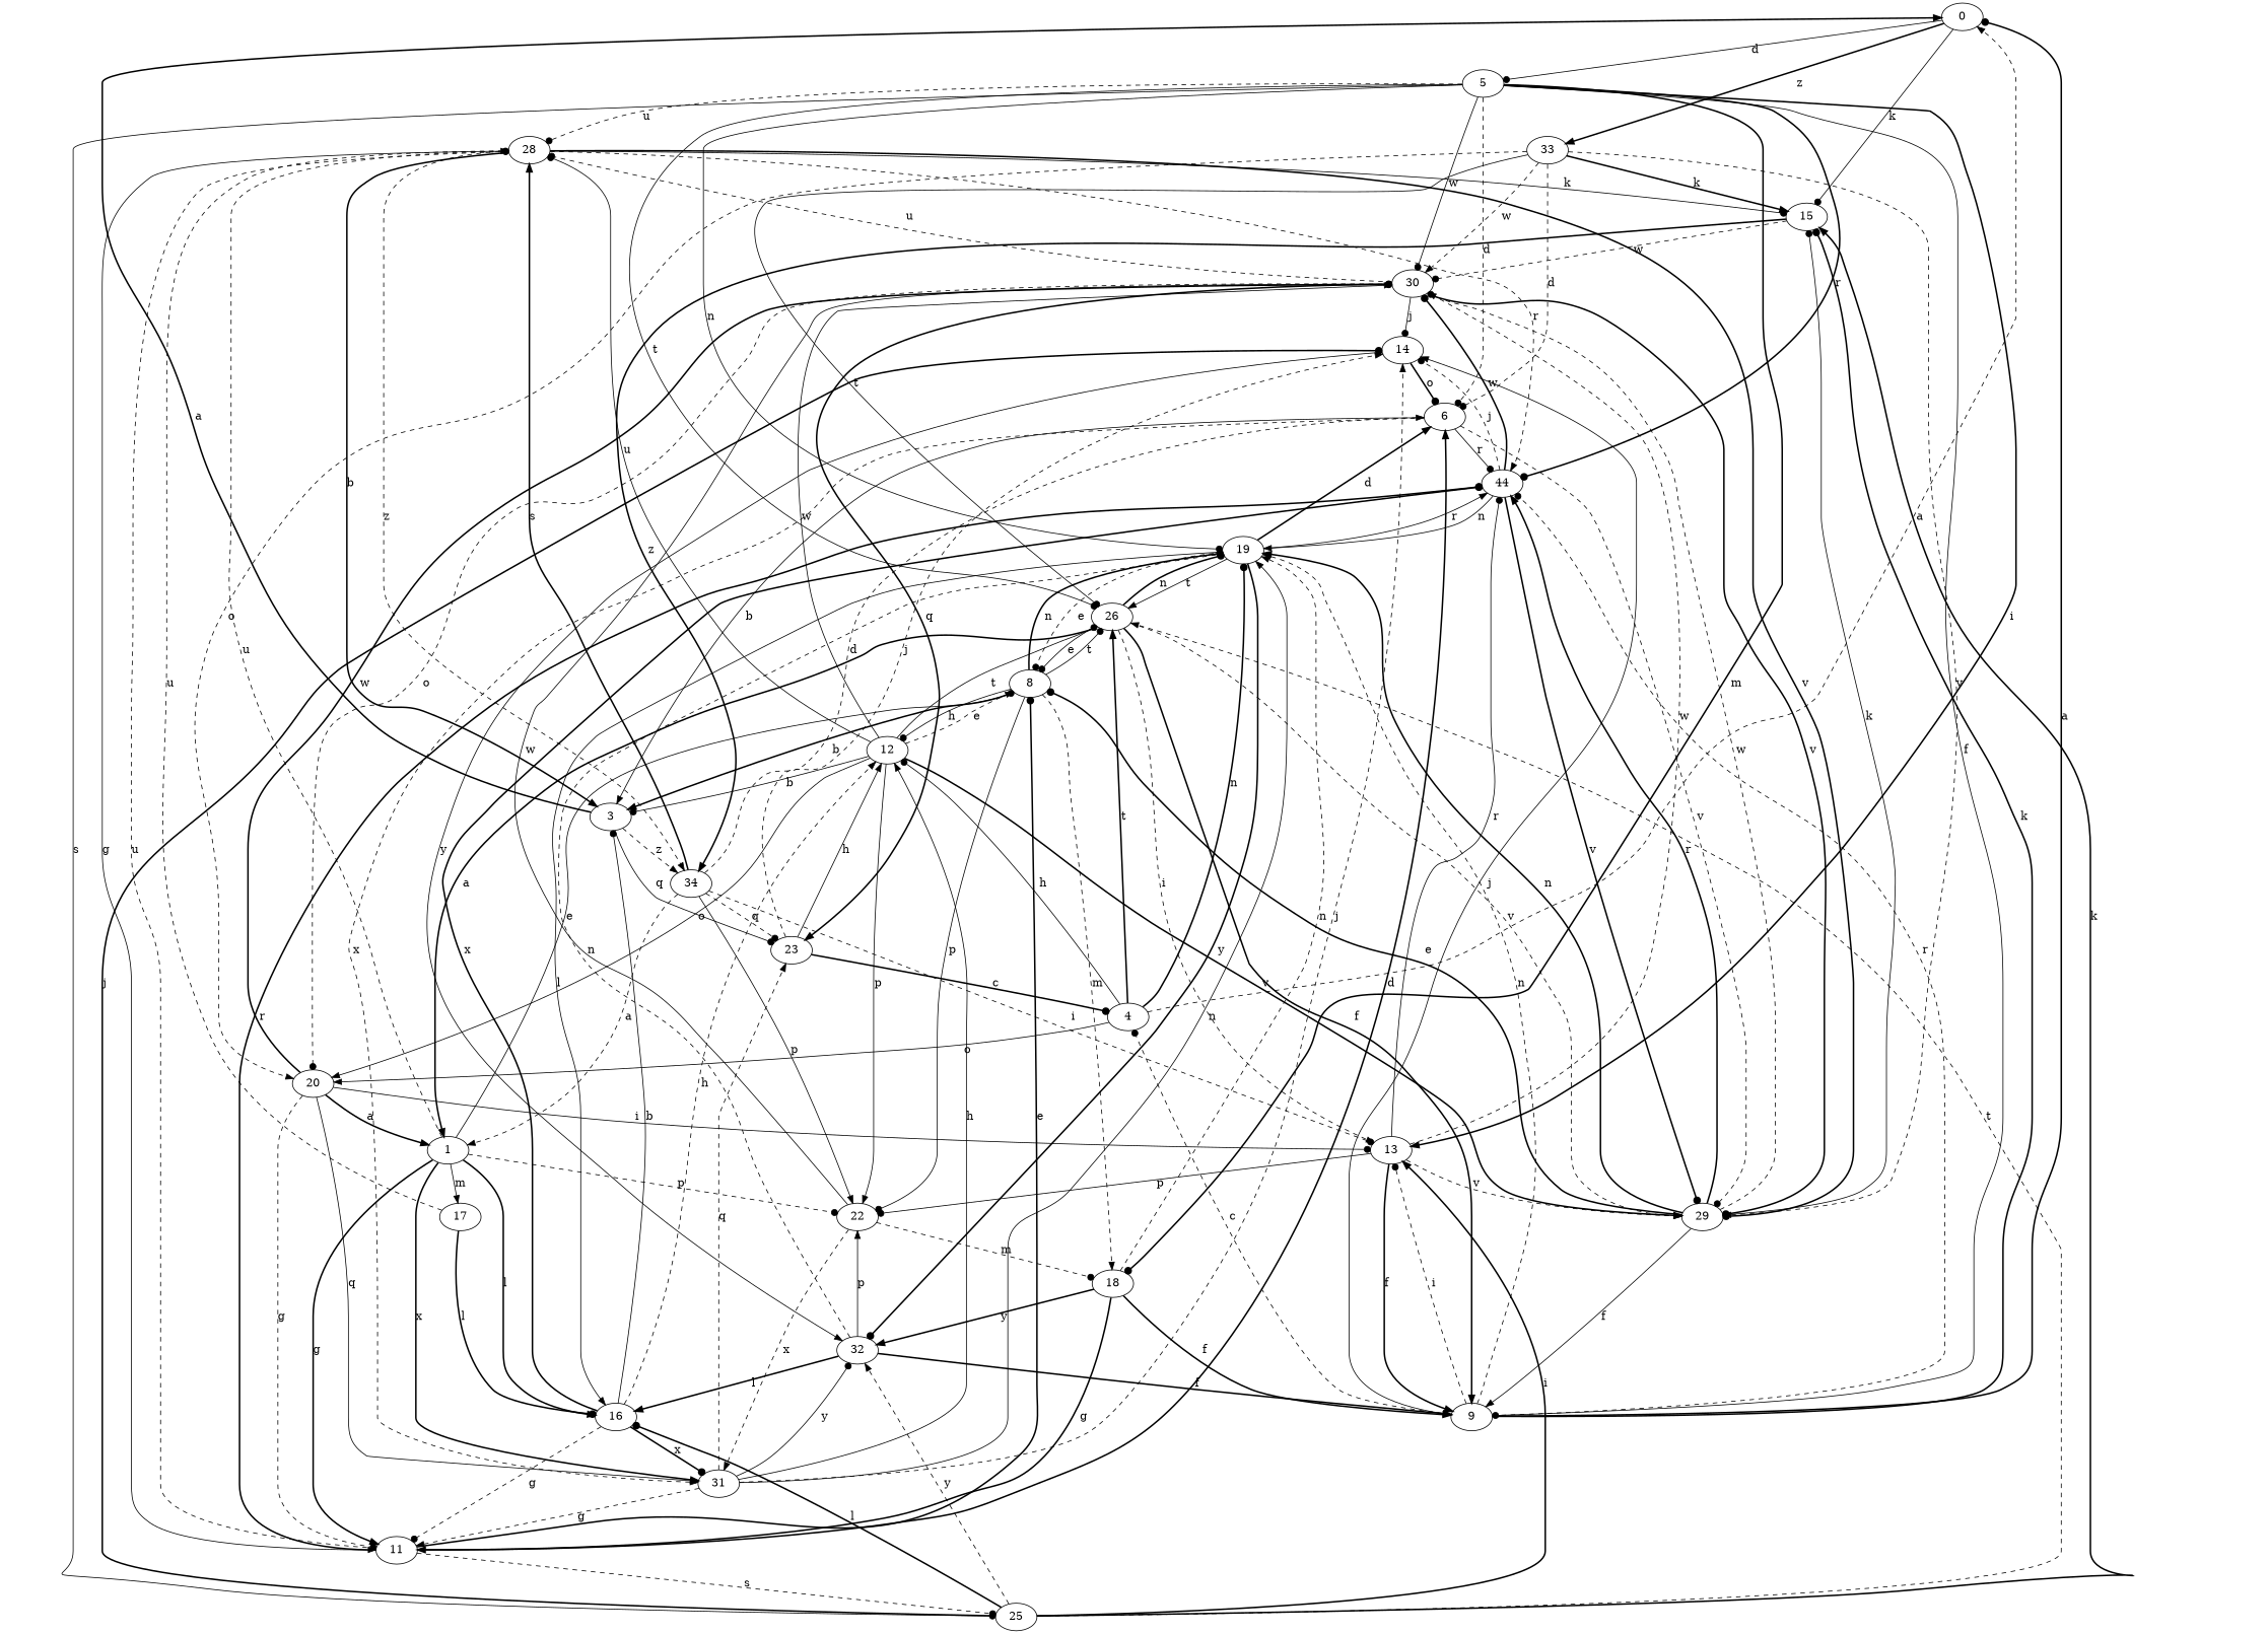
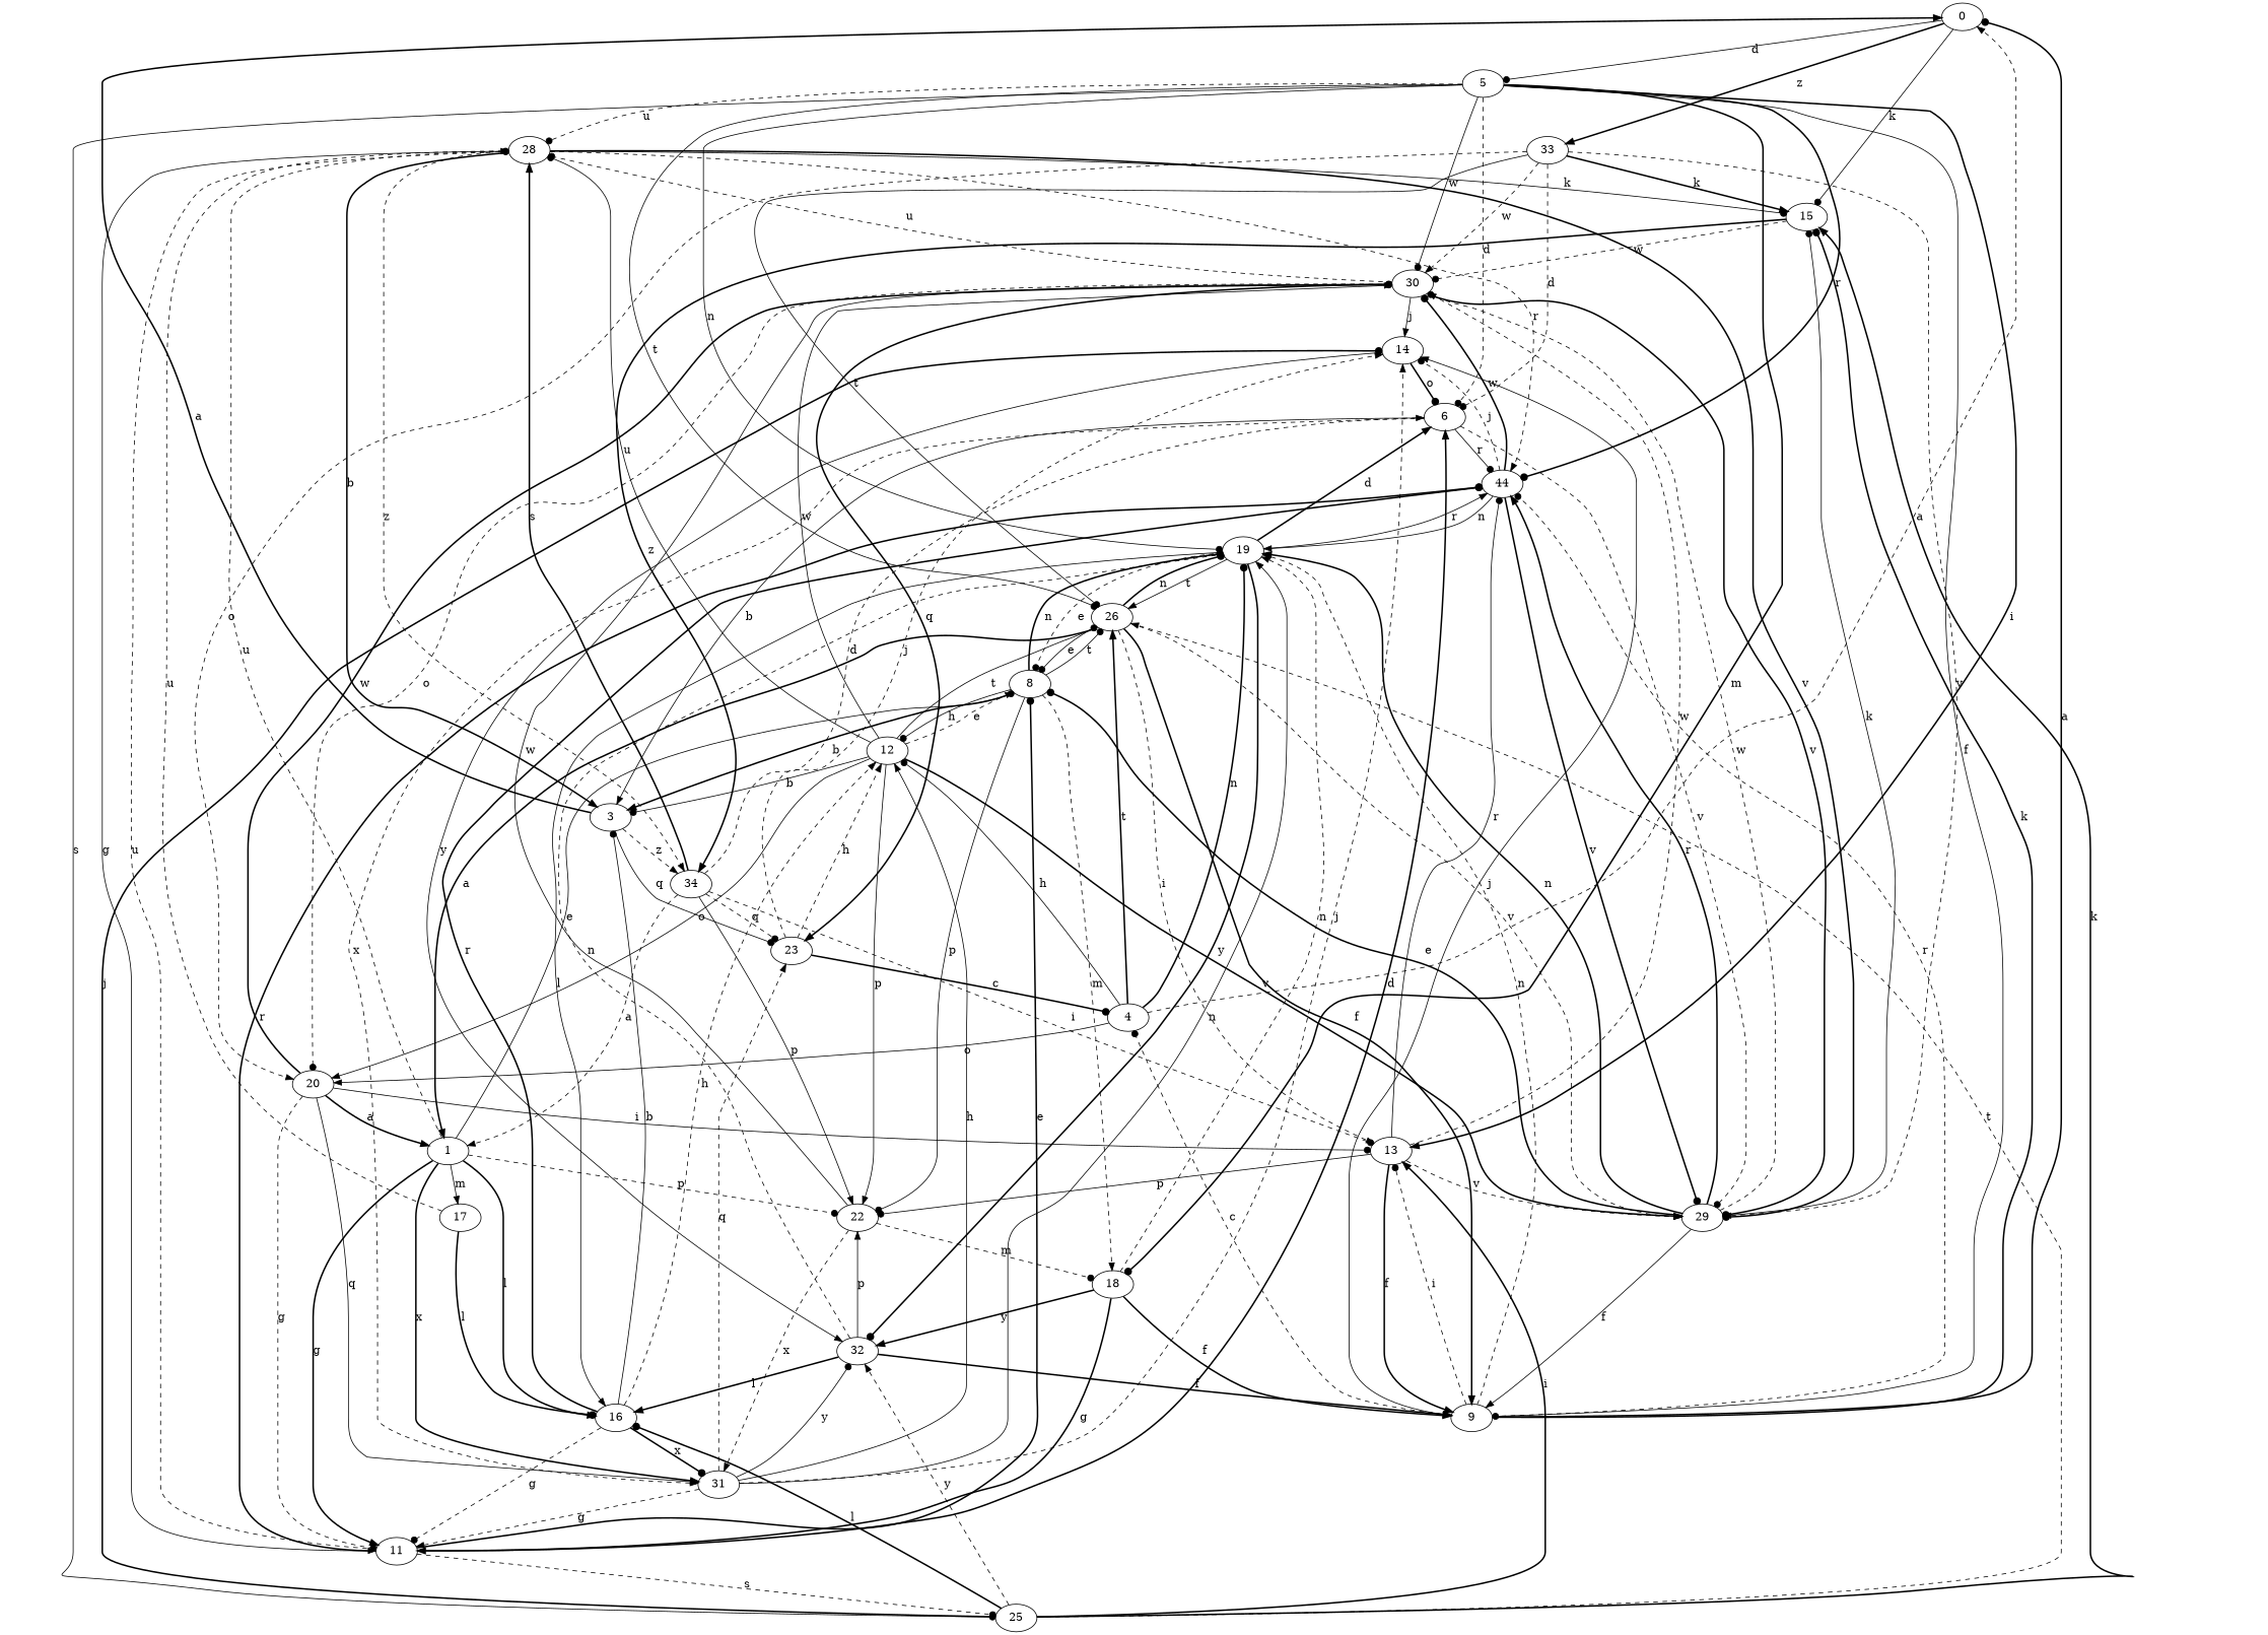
  strict digraph {
    edge [arrowhead=normal style=bold]
    0
    5
    15
    33
    28
    19
    26
    6
    9
    13
    18
    n12 [label=44]
    25
    30
    34
    20
    29
    1
    8
    11
    16
    17
    22
    31
    3
    12
    23
    14
    32
    4
    0 -> 5 [arrowhead=dot label=d style=solid]
    0 -> 15 [arrowhead=dot label=k style=solid]
    0 -> 33 [label=z]
    5 -> 28 [arrowhead=dot label=u style=dashed]
    5 -> 19 [arrowhead=dot label=n style=solid]
    5 -> 26 [arrowhead=dot label=t style=solid]
    5 -> 6 [arrowhead=dot label=d style=dashed]
    5 -> 9 [arrowhead=dot label=f style=solid]
    5 -> 13 [label=i]
    5 -> 18 [arrowhead=dot label=m]
    5 -> n12 [arrowhead=dot label=r]
    5 -> 25 [arrowhead=dot label=s style=solid]
    5 -> 30 [arrowhead=dot label=w style=solid]
    15 -> 30 [arrowhead=dot label=w style=dashed]
    15 -> 34 [label=z]
    33 -> 15 [label=k]
    33 -> 26 [arrowhead=dot label=t style=solid]
    33 -> 6 [arrowhead=dot label=d style=dashed]
    33 -> 30 [label=w style=dashed]
    33 -> 20 [label=o style=dashed]
    33 -> 29 [label=v style=dashed]
    28 -> 15 [arrowhead=dot label=k style=solid]
    28 -> n12 [label=r style=dashed]
    28 -> 34 [label=z style=dashed]
    28 -> 29 [arrowhead=dot label=v]
    28 -> 11 [label=g style=solid]
    28 -> 3 [label=b]
    19 -> 26 [label=t style=solid]
    19 -> 6 [label=d]
    19 -> n12 [label=r style=solid]
    19 -> 8 [arrowhead=dot label=e style=dashed]
    19 -> 16 [label=l style=solid]
    19 -> 32 [arrowhead=dot label=y]
    26 -> 19 [arrowhead=dot label=n]
    26 -> 9 [label=f]
    26 -> 13 [label=i style=dashed]
    26 -> 29 [label=v style=dashed]
    26 -> 1 [label=a]
    26 -> 8 [arrowhead=dot label=e style=solid]
    6 -> n12 [arrowhead=dot label=r style=solid]
    6 -> 29 [arrowhead=dot label=v style=dashed]
    6 -> 31 [label=x style=dashed]
    6 -> 3 [label=b style=solid]
    9 -> 0 [arrowhead=dot label=a]
    9 -> 15 [arrowhead=dot label=k]
    9 -> 19 [label=n style=dashed]
    9 -> 13 [arrowhead=dot label=i style=dashed]
    9 -> n12 [arrowhead=dot label=r style=dashed]
    9 -> 14 [label=j style=solid]
    9 -> 4 [arrowhead=dot label=c style=dashed]
    13 -> 9 [label=f]
    13 -> n12 [arrowhead=dot label=r style=solid]
    13 -> 30 [label=w style=dashed]
    13 -> 29 [label=v style=dashed]
    13 -> 22 [arrowhead=dot label=p style=solid]
    18 -> 19 [label=n style=dashed]
    18 -> 9 [label=f]
    18 -> 11 [label=g]
    18 -> 32 [label=y]
    n12 -> 19 [label=n style=solid]
    n12 -> 30 [arrowhead=dot label=w]
    n12 -> 29 [arrowhead=dot label=v]
    n12 -> 14 [arrowhead=dot label=j style=dashed]
    25 -> 15 [label=k]
    25 -> 26 [label=t style=dashed]
    25 -> 13 [label=i]
    25 -> 16 [arrowhead=dot label=l]
    25 -> 14 [arrowhead=dot label=j]
    25 -> 32 [label=y style=dashed]
    30 -> 28 [arrowhead=dot label=u style=dashed]
    30 -> 20 [arrowhead=dot label=o style=dashed]
    30 -> 29 [arrowhead=dot label=v]
    30 -> 23 [label=q]
-   30 -> 14 [arrowhead=dot label=j style=solid]
+   30 -> 14 [label=j style=solid]
    34 -> 28 [label=s]
    34 -> 6 [label=d style=dashed]
    34 -> 13 [arrowhead=dot label=i style=dashed]
    34 -> 1 [label=a style=dashed]
    34 -> 22 [label=p style=solid]
    34 -> 23 [arrowhead=dot label=q style=dashed]
    20 -> 13 [arrowhead=dot label=i style=solid]
    20 -> 30 [arrowhead=dot label=w]
    20 -> 1 [label=a]
    20 -> 11 [arrowhead=dot label=g style=dashed]
    20 -> 31 [label=q style=solid]
    29 -> 15 [arrowhead=dot label=k style=solid]
    29 -> 19 [label=n]
    29 -> 9 [label=f style=solid]
    29 -> n12 [label=r]
    29 -> 30 [arrowhead=dot label=w style=dashed]
    29 -> 8 [arrowhead=dot label=e]
    1 -> 28 [arrowhead=dot label=u style=dashed]
    1 -> 8 [arrowhead=dot label=e style=solid]
    1 -> 11 [label=g]
    1 -> 16 [label=l]
    1 -> 17 [label=m style=solid]
    1 -> 22 [arrowhead=dot label=p style=dashed]
    1 -> 31 [label=x]
    8 -> 19 [arrowhead=dot label=n]
    8 -> 26 [arrowhead=dot label=t style=solid]
    8 -> 18 [label=m style=dashed]
    8 -> 22 [arrowhead=dot label=p style=solid]
    8 -> 3 [label=b]
    8 -> 12 [arrowhead=dot label=h style=solid]
    11 -> 28 [arrowhead=dot label=u style=dashed]
    11 -> 6 [label=d]
    11 -> n12 [arrowhead=dot label=r]
    11 -> 25 [arrowhead=dot label=s style=dashed]
    11 -> 8 [arrowhead=dot label=e]
-   16 -> n12 [arrowhead=dot label=x]
+   16 -> n12 [arrowhead=dot label=r]
    16 -> 11 [arrowhead=dot label=g style=dashed]
    16 -> 31 [arrowhead=dot label=x]
    16 -> 3 [arrowhead=dot label=b style=solid]
    16 -> 12 [label=h style=dashed]
    17 -> 28 [label=u style=dashed]
    17 -> 16 [arrowhead=dot label=l]
    22 -> 18 [arrowhead=dot label=m style=dashed]
    22 -> 30 [arrowhead=dot label=w style=solid]
    22 -> 31 [label=x style=dashed]
    31 -> 19 [label=n style=solid]
    31 -> 11 [label=g style=dashed]
    31 -> 12 [label=h style=solid]
    31 -> 23 [label=q style=dashed]
    31 -> 14 [label=j style=dashed]
    31 -> 32 [arrowhead=dot label=y style=solid]
    3 -> 0 [label=a]
    3 -> 34 [label=z style=dashed]
    3 -> 23 [arrowhead=dot label=q style=solid]
    12 -> 28 [arrowhead=dot label=u style=solid]
    12 -> 26 [arrowhead=dot label=t style=solid]
    12 -> 30 [label=w style=solid]
    12 -> 20 [label=o style=solid]
    12 -> 29 [label=v]
    12 -> 8 [label=e style=dashed]
    12 -> 22 [label=p style=solid]
    12 -> 3 [arrowhead=dot label=b style=solid]
-   23 -> 12 [label=h style=solid]
+   23 -> 12 [label=h style=dashed]
    23 -> 14 [label=j style=dashed]
    23 -> 4 [arrowhead=dot label=c]
    14 -> 6 [arrowhead=dot label=o]
    14 -> 32 [label=y style=solid]
    32 -> 19 [arrowhead=dot label=n style=dashed]
    32 -> 9 [label=f]
    32 -> 16 [label=l]
    32 -> 22 [label=p style=solid]
    4 -> 0 [label=a style=dashed]
    4 -> 19 [arrowhead=dot label=n]
    4 -> 26 [label=t]
    4 -> 20 [label=o style=solid]
    4 -> 12 [arrowhead=dot label=h style=solid]
  }
